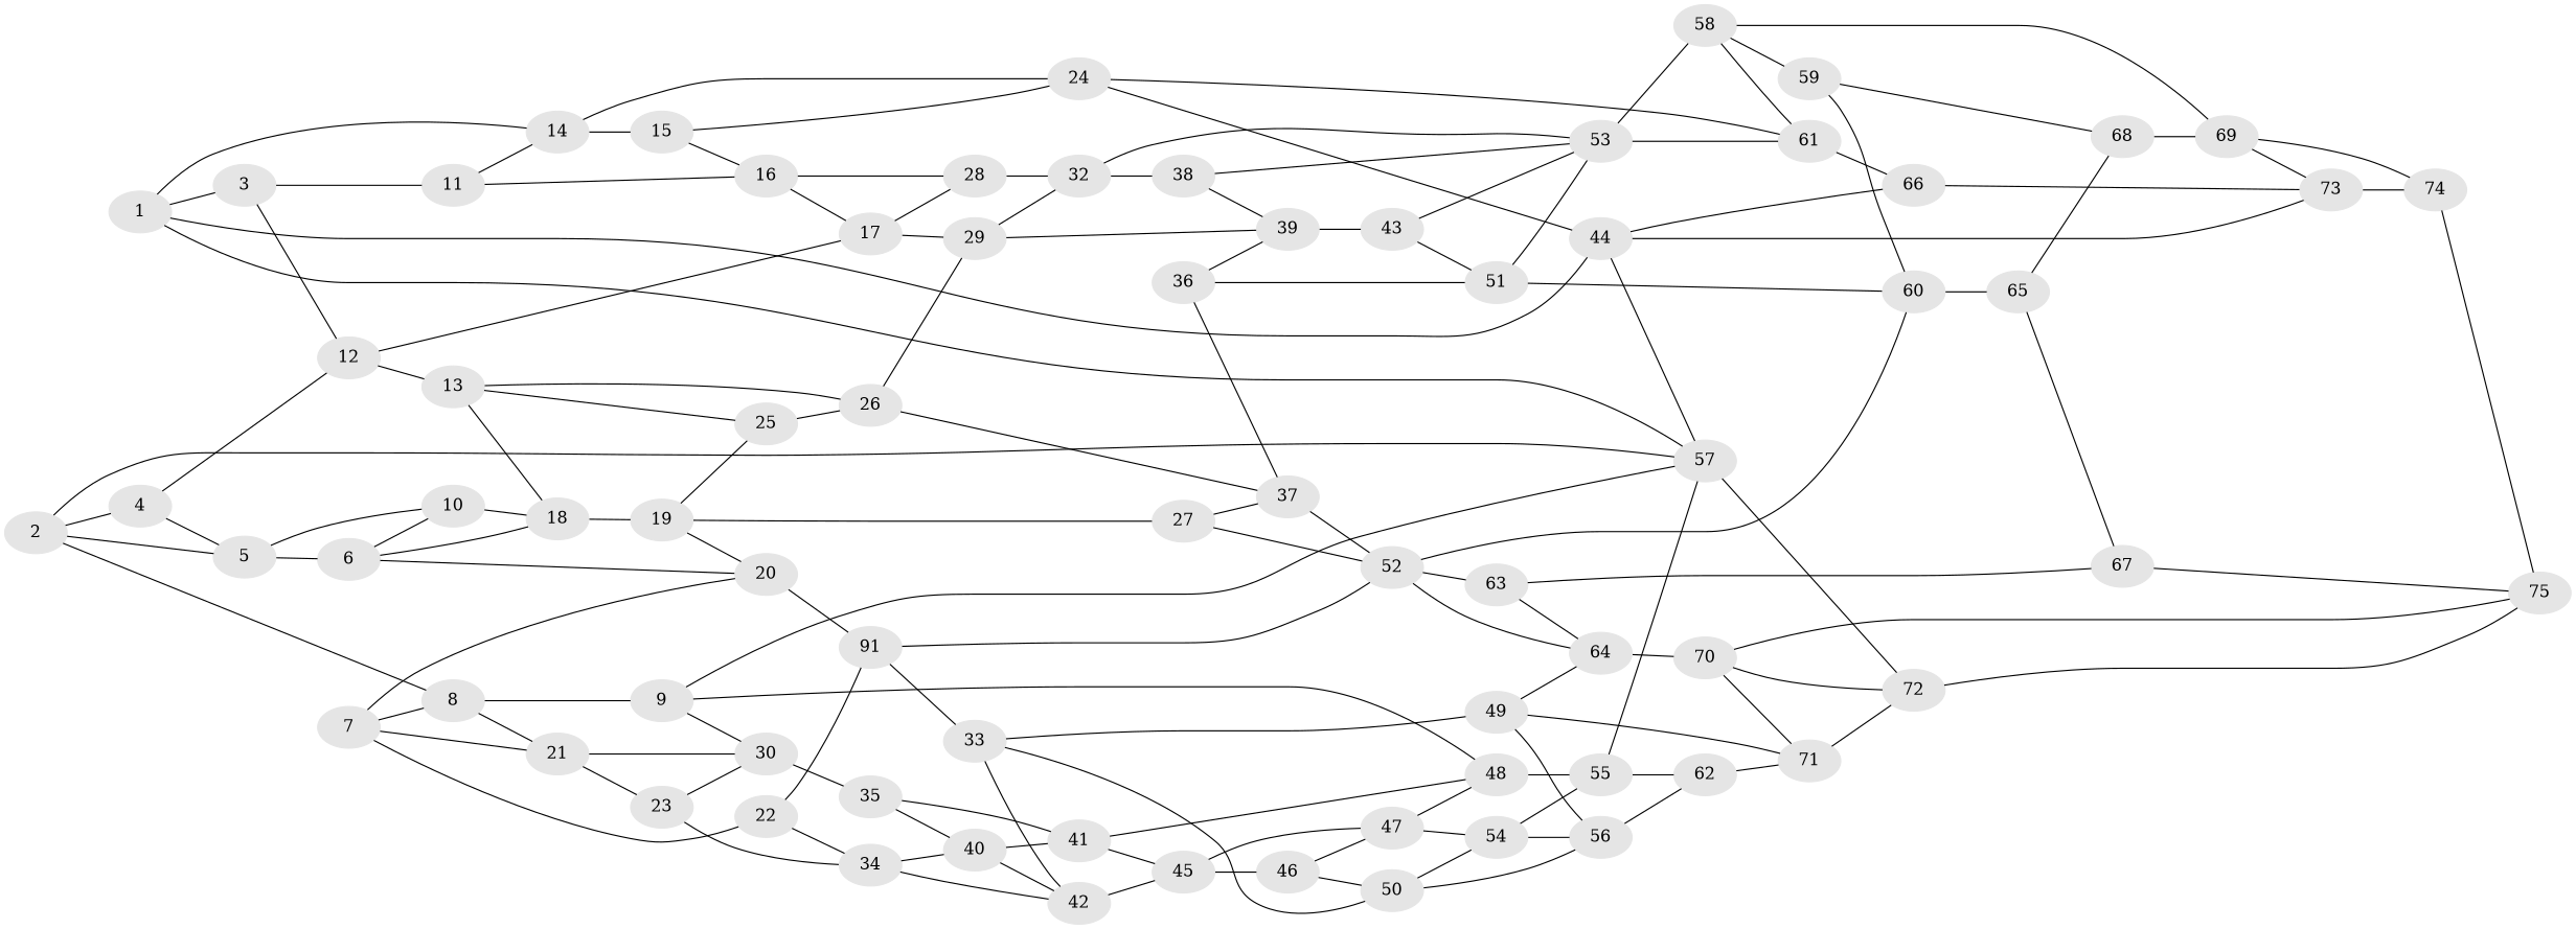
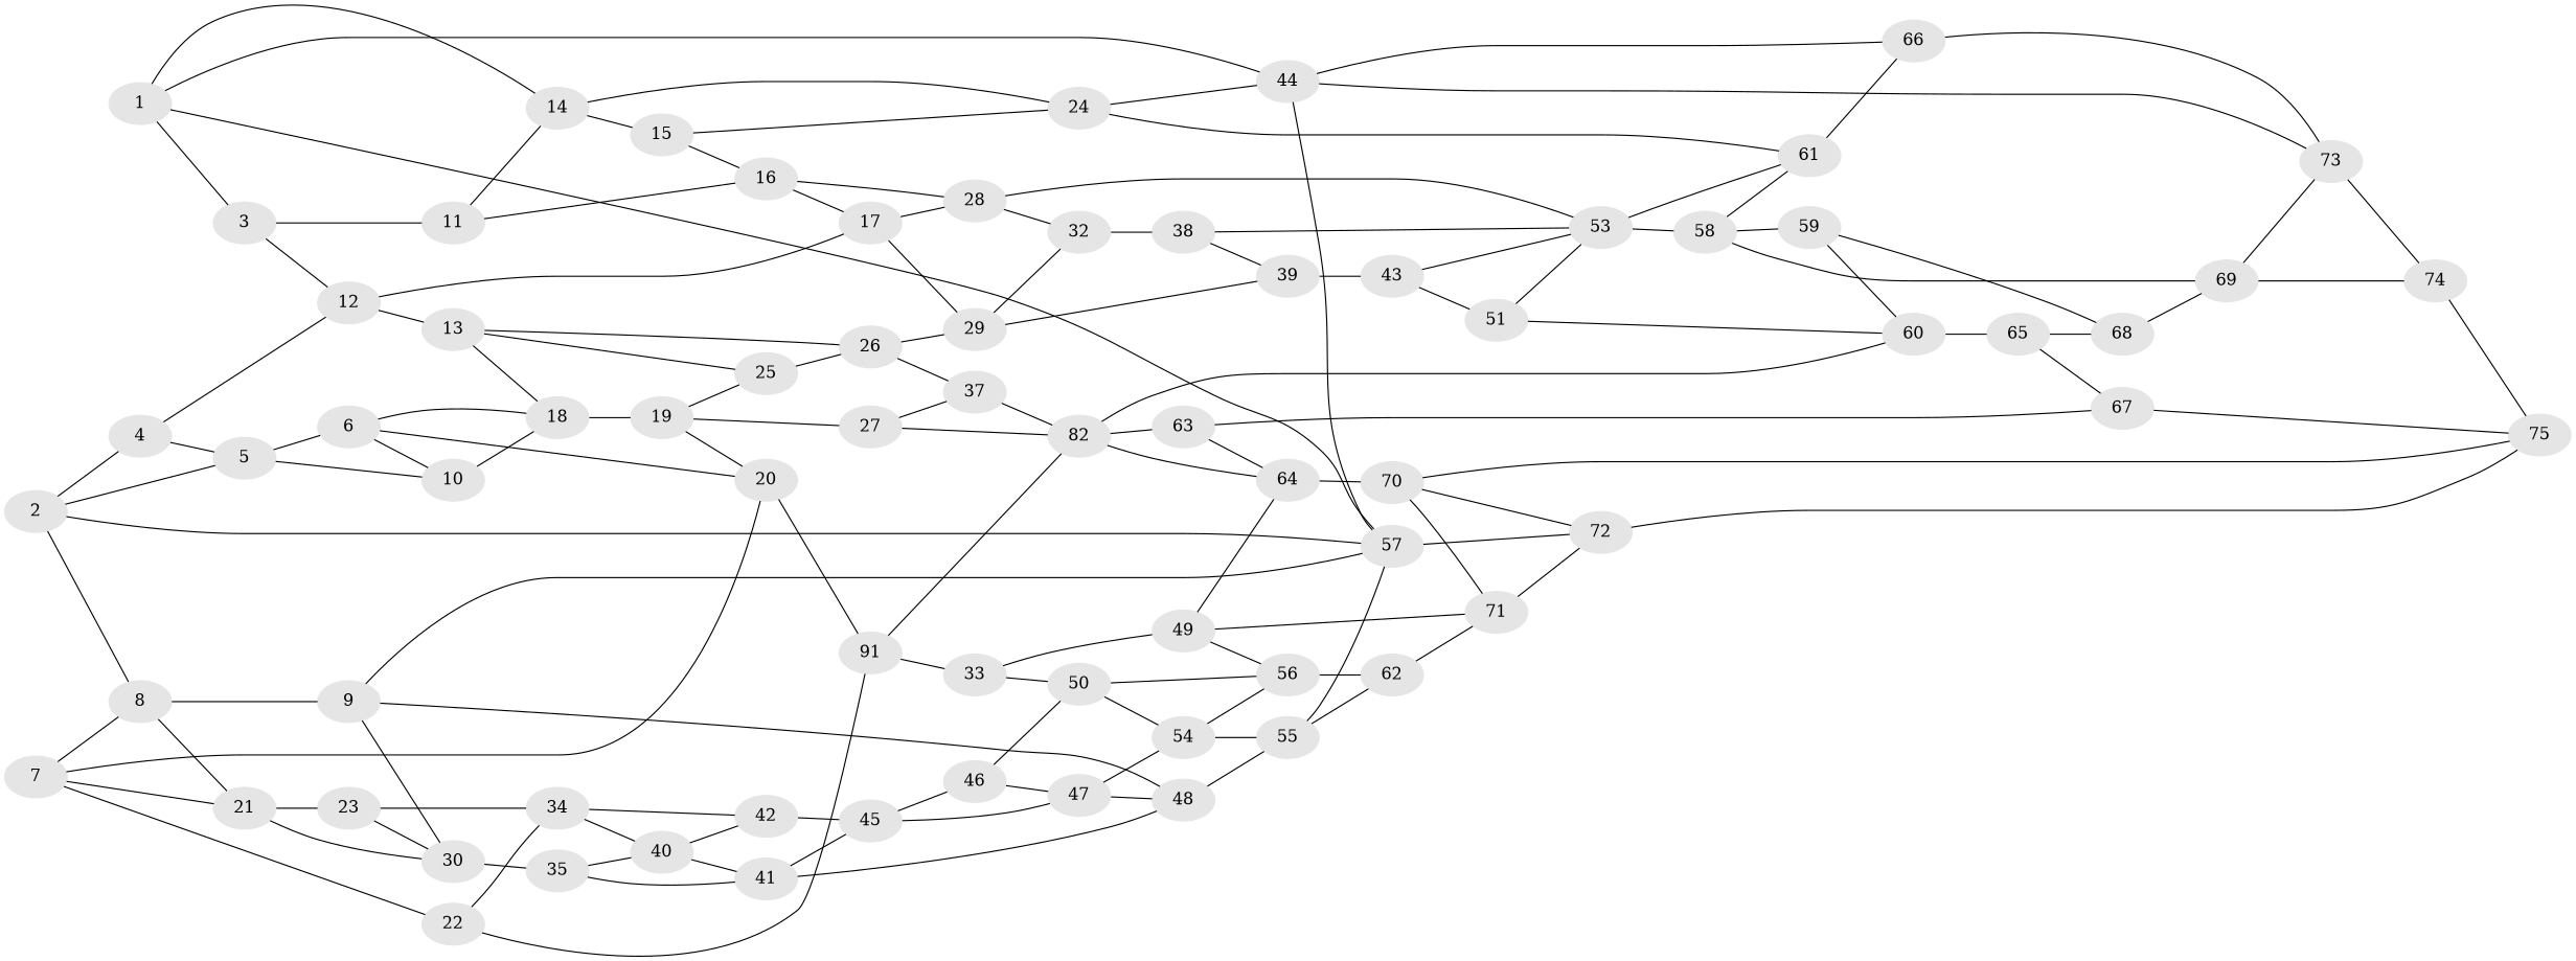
  graph {
    rankdir=LR
    node [color=gray90 style=filled]
    edge [weight=1.0]
    1
    3
    14
    44
    57
    11
    12
    15
    24
    66
    73
    72
    2
    4
    5
    8
    6
    10
    21
    9
    16
    13
    17
    18
    20
    19
    n27 [label=91]
    7
    22
    30
    23
    34
    48
    35
    55
    28
    25
    26
    29
    37
    61
    32
    53
    39
    27
-   52
+   52 [label=82]
    33
    42
    40
    64
    60
    63
    38
    58
    43
    41
    49
    50
    45
    56
    71
    54
-   36
    51
    46
    47
    74
    62
    70
    65
    67
    59
    69
    75
    68
    1 -- 3
    1 -- 14
    1 -- 44
    1 -- 57
    3 -- 11
    3 -- 12
    14 -- 15
    14 -- 24
    44 -- 57
    44 -- 66
    44 -- 73
    57 -- 72
    11 -- 14
    11 -- 16
    12 -- 13
    12 -- 17
    15 -- 24
    15 -- 16
    24 -- 44
    24 -- 61
    66 -- 73
    73 -- 74
    72 -- 75
    2 -- 57
    2 -- 4
    2 -- 5
    2 -- 8
    4 -- 12
    4 -- 5
    5 -- 6
    5 -- 10
    8 -- 21
    8 -- 9
    6 -- 10
    6 -- 18
    6 -- 20
    10 -- 18
    21 -- 30
    21 -- 23
    9 -- 57
    9 -- 30
    9 -- 48
    16 -- 17
    16 -- 28
    13 -- 18
    13 -- 25
    13 -- 26
    17 -- 28
    17 -- 29
    18 -- 19
    20 -- n27
    19 -- 20
    19 -- 25
    19 -- 27
    n27 -- 52
    n27 -- 33
    7 -- 8
    7 -- 21
    7 -- 20
    7 -- 22
    22 -- n27
    22 -- 34
    30 -- 35
    23 -- 30
    23 -- 34
    34 -- 42
    34 -- 40
    48 -- 55
    35 -- 40
    35 -- 41
    55 -- 57
    55 -- 62
    28 -- 32
-   32 -- 53
+   28 -- 53
    25 -- 26
    26 -- 29
    26 -- 37
    29 -- 32
    29 -- 39
    37 -- 52
    61 -- 66
    32 -- 38 [weight=2.0]
    53 -- 61
    53 -- 58
    39 -- 43
    27 -- 37
    27 -- 52
    52 -- 64
    52 -- 60
    52 -- 63
-   33 -- 42
    33 -- 49
    33 -- 50
    42 -- 45
    40 -- 42
    40 -- 41
    64 -- 70
    60 -- 65
    63 -- 64
    63 -- 67
    38 -- 53
    38 -- 39
    58 -- 61
    58 -- 59
    58 -- 69
    43 -- 53
    43 -- 51
    41 -- 48
    41 -- 45
    49 -- 64
    49 -- 56
    49 -- 71
    50 -- 56
    50 -- 54
    45 -- 46
    45 -- 47
    56 -- 62
    71 -- 72
    54 -- 55
    54 -- 56
-   36 -- 37
-   36 -- 39
-   36 -- 51
    51 -- 53
    51 -- 60
    46 -- 50
    46 -- 47
    47 -- 48
    47 -- 54
    74 -- 75
    62 -- 71
    70 -- 72
    70 -- 71
    70 -- 75
    65 -- 67
    65 -- 68
    67 -- 75
    59 -- 60
    59 -- 68
    69 -- 73
    69 -- 74
    68 -- 69
  }
